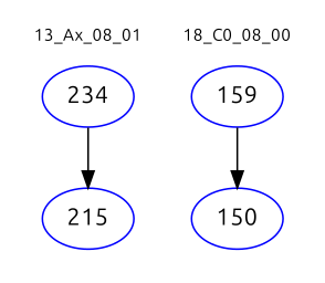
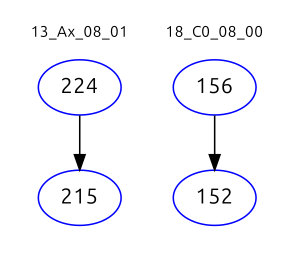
  digraph {
    fontname=Ubuntu
    node [color=blue fontname=Ubuntu]
    edge [color=black fontname=Ubuntu]
-   n1 [label=234]
+   n1 [label=224]
    n2 [label=215]
-   n3 [label=159]
-   n4 [label=150]
+   n3 [label=156]
+   n4 [label=152]
    subgraph cluster_1 {
      color=white
      fontsize=10
      label="13_Ax_08_01"
      n1
      n2
    }
    subgraph cluster_2 {
      color=white
      fontsize=10
      label="18_C0_08_00"
      n3
      n4
    }
    n1 -> n2
    n3 -> n4
  }
